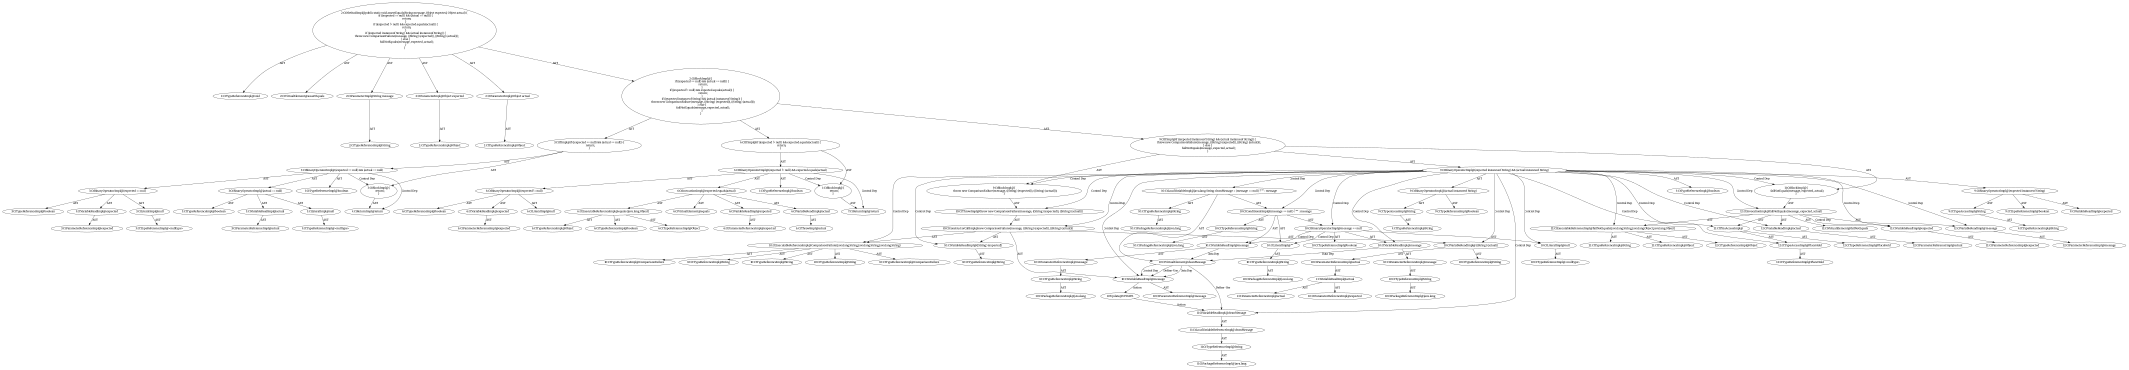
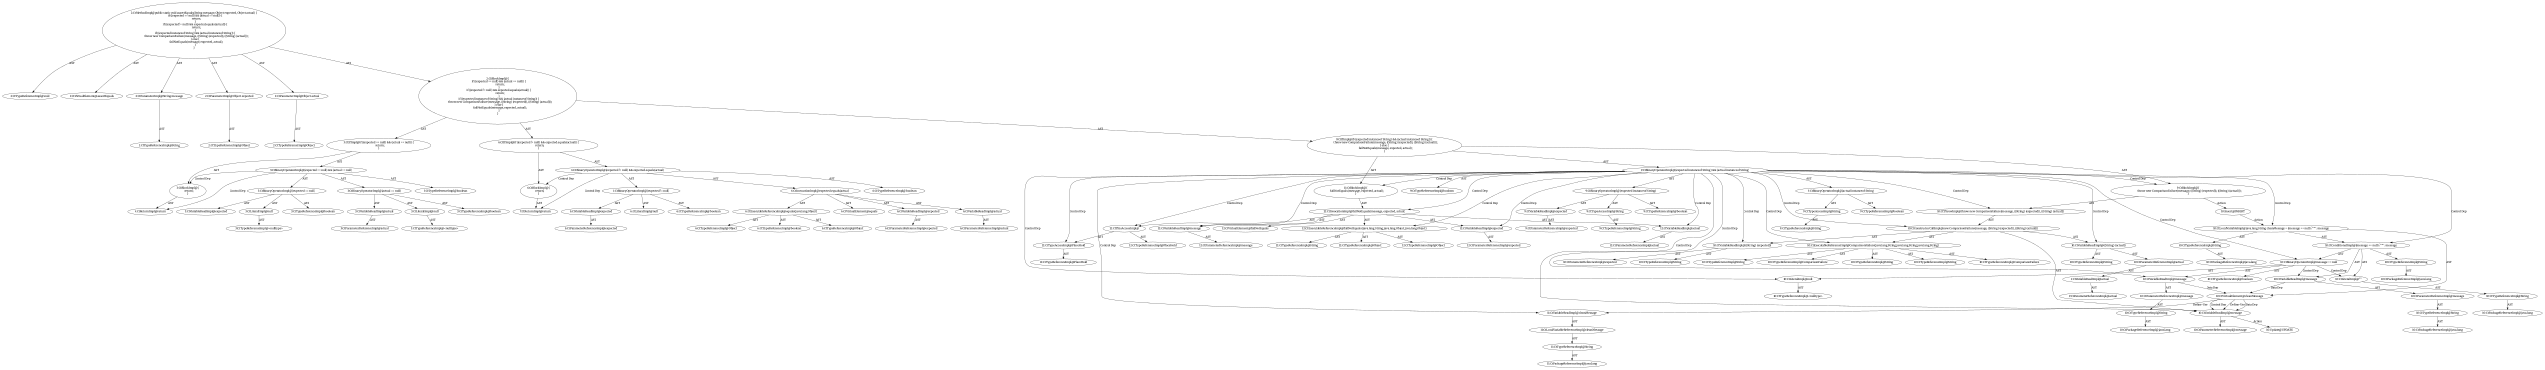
  digraph {
    fontname=Merriweather
    node [fontname=Merriweather shape=ellipse]
    edge [fontname=Merriweather]
    n1 [label="2:CtTypeReferenceImpl@void"]
    n2 [label="2:CtVirtualElement@assertEquals"]
    n3 [label="2:CtParameterImpl@String message"]
    n4 [label="2:CtTypeReferenceImpl@String"]
    n5 [label="2:CtParameterImpl@Object expected"]
    n6 [label="2:CtTypeReferenceImpl@Object"]
    n7 [label="2:CtParameterImpl@Object actual"]
    n8 [label="2:CtTypeReferenceImpl@Object"]
    n9 [label="3:CtVariableReadImpl@expected"]
-   n10 [label="3:CtParameterReferenceImpl@expected"]
    n11 [label="3:CtLiteralImpl@null"]
    n12 [label="3:CtTypeReferenceImpl@<nulltype>"]
    n13 [label="3:CtBinaryOperatorImpl@(expected == null)"]
    n14 [label="3:CtTypeReferenceImpl@boolean"]
    n15 [label="3:CtVariableReadImpl@actual"]
    n16 [label="3:CtParameterReferenceImpl@actual"]
    n17 [label="3:CtLiteralImpl@null"]
    n18 [label="3:CtTypeReferenceImpl@<nulltype>"]
    n19 [label="3:CtBinaryOperatorImpl@(actual == null)"]
    n20 [label="3:CtTypeReferenceImpl@boolean"]
    n21 [label="3:CtBinaryOperatorImpl@(expected == null) && (actual == null)"]
    n22 [label="3:CtTypeReferenceImpl@boolean"]
    n23 [label="4:CtReturnImpl@return"]
    n24 [label="3:CtBlockImpl@\{\n    return;\n\}"]
    n25 [label="3:CtIfImpl@if ((expected == null) && (actual == null)) \{\n    return;\n\}"]
    n26 [label="6:CtVariableReadImpl@expected"]
    n27 [label="6:CtParameterReferenceImpl@expected"]
    n28 [label="6:CtLiteralImpl@null"]
    n29 [label="6:CtBinaryOperatorImpl@(expected != null)"]
    n30 [label="6:CtTypeReferenceImpl@boolean"]
    n31 [label="6:CtExecutableReferenceImpl@equals(java.lang.Object)"]
    n32 [label="6:CtTypeReferenceImpl@Object"]
    n33 [label="6:CtTypeReferenceImpl@boolean"]
    n34 [label="6:CtTypeReferenceImpl@Object"]
    n35 [label="6:CtVirtualElement@equals"]
    n36 [label="6:CtVariableReadImpl@expected"]
    n37 [label="6:CtParameterReferenceImpl@expected"]
    n38 [label="6:CtVariableReadImpl@actual"]
-   n39 [label="6:CtThrowImpl@actual"]
+   n39 [label="6:CtParameterReferenceImpl@actual"]
    n40 [label="6:CtInvocationImpl@expected.equals(actual)"]
    n41 [label="6:CtBinaryOperatorImpl@(expected != null) && expected.equals(actual)"]
    n42 [label="6:CtTypeReferenceImpl@boolean"]
    n43 [label="7:CtReturnImpl@return"]
    n44 [label="6:CtBlockImpl@\{\n    return;\n\}"]
    n45 [label="6:CtIfImpl@if ((expected != null) && expected.equals(actual)) \{\n    return;\n\}"]
    n46 [label="9:CtVariableReadImpl@expected"]
+   n47 [label="9:CtParameterReferenceImpl@expected"]
    n48 [label="9:CtTypeAccessImpl@String"]
    n49 [label="9:CtTypeReferenceImpl@String"]
    n50 [label="9:CtBinaryOperatorImpl@(expected instanceof String)"]
    n51 [label="9:CtTypeReferenceImpl@boolean"]
    n52 [label="9:CtVariableReadImpl@actual"]
    n53 [label="9:CtParameterReferenceImpl@actual"]
    n54 [label="9:CtTypeAccessImpl@String"]
    n55 [label="9:CtTypeReferenceImpl@String"]
    n56 [label="9:CtBinaryOperatorImpl@(actual instanceof String)"]
    n57 [label="9:CtTypeReferenceImpl@boolean"]
    n58 [label="9:CtBinaryOperatorImpl@(expected instanceof String) && (actual instanceof String)"]
    n59 [label="9:CtTypeReferenceImpl@boolean"]
    n60 [label="10:CtExecutableReferenceImpl@ComparisonFailure(java.lang.String,java.lang.String,java.lang.String)"]
    n61 [label="10:CtVariableReadImpl@message"]
    n62 [label="10:CtVariableReadImpl@((String) (expected))"]
    n63 [label="10:CtVariableReadImpl@((String) (actual))"]
    n64 [label="10:CtConstructorCallImpl@new ComparisonFailure(message, ((String) (expected)), ((String) (actual)))"]
    n65 [label="10:CtThrowImpl@throw new ComparisonFailure(message, ((String) (expected)), ((String) (actual)))"]
    n66 [label="9:CtBlockImpl@\{\n    throw new ComparisonFailure(message, ((String) (expected)), ((String) (actual)));\n\}"]
    n67 [label="12:CtExecutableReferenceImpl@failNotEquals(java.lang.String,java.lang.Object,java.lang.Object)"]
    n68 [label="12:CtTypeAccessImpl@PlaceHold"]
    n69 [label="12:CtThisAccessImpl@"]
    n70 [label="12:CtVariableReadImpl@message"]
    n71 [label="12:CtVariableReadImpl@expected"]
    n72 [label="12:CtVariableReadImpl@actual"]
    n73 [label="12:CtInvocationImpl@failNotEquals(message, expected, actual)"]
    n74 [label="11:CtBlockImpl@\{\n    failNotEquals(message, expected, actual);\n\}"]
    n75 [label="11:CtVariableReadImpl@cleanMessage"]
    n76 [label="10:CtVariableReadImpl@message"]
    n77 [label="10:CtLiteralImpl@null"]
    n78 [label="10:CtBinaryOperatorImpl@message == null"]
    n79 [label="10:CtConditionalImpl@(message == null) ? \"\" : message"]
    n80 [label="10:CtLocalVariableImpl@java.lang.String cleanMessage = (message == null) ? \"\" : message"]
    n81 [label="10:CtTypeReferenceImpl@ComparisonFailure"]
    n82 [label="10:CtTypeReferenceImpl@ComparisonFailure"]
    n83 [label="10:CtTypeReferenceImpl@String"]
    n84 [label="10:CtTypeReferenceImpl@String"]
    n85 [label="10:CtTypeReferenceImpl@String"]
    n86 [label="10:CtParameterReferenceImpl@message"]
    n87 [label="10:Update@UPDATE"]
    n88 [label="10:CtTypeReferenceImpl@String"]
    n89 [label="10:CtParameterReferenceImpl@expected"]
    n90 [label="10:CtTypeReferenceImpl@String"]
    n91 [label="10:CtParameterReferenceImpl@actual"]
+   n92 [label="10:Insert@INSERT"]
    n93 [label="12:CtTypeReferenceImpl@String"]
    n94 [label="12:CtTypeReferenceImpl@Object"]
    n95 [label="12:CtTypeReferenceImpl@Object"]
    n96 [label="12:CtTypeReferenceImpl@PlaceHold"]
    n97 [label="12:CtTypeReferenceImpl@PlaceHold"]
    n98 [label="12:CtParameterReferenceImpl@message"]
    n99 [label="12:CtParameterReferenceImpl@expected"]
    n100 [label="12:CtParameterReferenceImpl@actual"]
    n101 [label="12:CtVirtualElement@failNotEquals"]
    n102 [label="11:CtLocalVariableReferenceImpl@cleanMessage"]
    n103 [label="10:CtParameterReferenceImpl@message"]
    n104 [label="10:CtVirtualElement@cleanMessage"]
    n105 [label="10:CtTypeReferenceImpl@<nulltype>"]
    n106 [label="10:CtTypeReferenceImpl@boolean"]
    n107 [label="10:CtLiteralImpl@\"\""]
    n108 [label="10:CtVariableReadImpl@message"]
    n109 [label="10:CtTypeReferenceImpl@String"]
    n110 [label="10:CtTypeReferenceImpl@String"]
    n111 [label="9:CtIfImpl@if ((expected instanceof String) && (actual instanceof String)) \{\n    throw new ComparisonFailure(message, ((String) (expected)), ((String) (actual)));\n\} else \{\n    failNotEquals(message, expected, actual);\n\}"]
    n112 [label="2:CtBlockImpl@\{\n    if ((expected == null) && (actual == null)) \{\n        return;\n    \}\n    if ((expected != null) && expected.equals(actual)) \{\n        return;\n    \}\n    if ((expected instanceof String) && (actual instanceof String)) \{\n        throw new ComparisonFailure(message, ((String) (expected)), ((String) (actual)));\n    \} else \{\n        failNotEquals(message, expected, actual);\n    \}\n\}"]
    n113 [label="2:CtMethodImpl@public static void assertEquals(String message, Object expected, Object actual) \{\n    if ((expected == null) && (actual == null)) \{\n        return;\n    \}\n    if ((expected != null) && expected.equals(actual)) \{\n        return;\n    \}\n    if ((expected instanceof String) && (actual instanceof String)) \{\n        throw new ComparisonFailure(message, ((String) (expected)), ((String) (actual)));\n    \} else \{\n        failNotEquals(message, expected, actual);\n    \}\n\}"]
    n114 [label="11:CtPackageReferenceImpl@java.lang"]
    n115 [label="11:CtTypeReferenceImpl@String"]
    n116 [label="10:CtPackageReferenceImpl@java.lang"]
    n117 [label="10:CtPackageReferenceImpl@java.lang"]
    n118 [label="10:CtPackageReferenceImpl@java.lang"]
    n119 [label="10:CtTypeReferenceImpl@String"]
    n120 [label="10:CtTypeReferenceImpl@String"]
    n121 [label="10:CtParameterReferenceImpl@message"]
    n122 [label="10:CtPackageReferenceImpl@java.lang"]
    n123 [label="10:CtPackageReferenceImpl@java.lang"]
    n124 [label="10:CtTypeReferenceImpl@String"]
    n3 -> n4 [label=AST]
    n5 -> n6 [label=AST]
    n7 -> n8 [label=AST]
-   n9 -> n10 [label=AST]
    n11 -> n12 [label=AST]
    n13 -> n9 [label=AST]
    n13 -> n11 [label=AST]
    n13 -> n14 [label=AST]
    n15 -> n16 [label=AST]
    n17 -> n18 [label=AST]
    n19 -> n15 [label=AST]
    n19 -> n17 [label=AST]
    n19 -> n20 [label=AST]
    n21 -> n13 [label=AST]
    n21 -> n19 [label=AST]
    n21 -> n22 [label=AST]
    n21 -> n23 [label="Control Dep"]
    n21 -> n24 [label="Control Dep"]
    n24 -> n23 [label=AST]
    n25 -> n21 [label=AST]
    n25 -> n24 [label=AST]
    n26 -> n27 [label=AST]
    n29 -> n26 [label=AST]
    n29 -> n28 [label=AST]
    n29 -> n30 [label=AST]
    n31 -> n32 [label=AST]
    n31 -> n33 [label=AST]
    n31 -> n34 [label=AST]
    n36 -> n37 [label=AST]
    n38 -> n39 [label=AST]
    n40 -> n31 [label=AST]
    n40 -> n35 [label=AST]
    n40 -> n36 [label=AST]
    n40 -> n38 [label=AST]
    n41 -> n29 [label=AST]
    n41 -> n40 [label=AST]
    n41 -> n42 [label=AST]
    n41 -> n43 [label="Control Dep"]
    n41 -> n44 [label="Control Dep"]
    n44 -> n43 [label=AST]
    n45 -> n41 [label=AST]
    n45 -> n44 [label=AST]
+   n46 -> n47 [label=AST]
    n48 -> n49 [label=AST]
    n50 -> n46 [label=AST]
    n50 -> n48 [label=AST]
    n50 -> n51 [label=AST]
    n52 -> n53 [label=AST]
    n54 -> n55 [label=AST]
    n56 -> n54 [label=AST]
    n56 -> n57 [label=AST]
    n58 -> n50 [label=AST]
    n58 -> n56 [label=AST]
    n58 -> n59 [label=AST]
    n58 -> n60 [label="Control Dep"]
    n58 -> n61 [label="Control Dep"]
    n58 -> n62 [label="Control Dep"]
    n58 -> n63 [label="Control Dep"]
    n58 -> n64 [label="Control Dep"]
    n58 -> n65 [label="Control Dep"]
    n58 -> n66 [label="Control Dep"]
    n58 -> n67 [label="Control Dep"]
    n58 -> n68 [label="Control Dep"]
    n58 -> n69 [label="Control Dep"]
    n58 -> n70 [label="Control Dep"]
    n58 -> n71 [label="Control Dep"]
    n58 -> n72 [label="Control Dep"]
    n58 -> n73 [label="Control Dep"]
    n58 -> n74 [label="Control Dep"]
    n58 -> n75 [label="Control Dep"]
    n58 -> n76 [label="Control Dep"]
    n58 -> n77 [label="Control Dep"]
    n58 -> n78 [label="Control Dep"]
    n58 -> n79 [label="Control Dep"]
    n58 -> n80 [label="Control Dep"]
    n60 -> n81 [label=AST]
    n60 -> n82 [label=AST]
    n60 -> n83 [label=AST]
    n60 -> n84 [label=AST]
    n60 -> n85 [label=AST]
    n61 -> n86 [label=AST]
    n61 -> n87 [label=Action]
    n62 -> n88 [label=AST]
-   n52 -> n89 [label=AST]
+   n62 -> n89 [label=AST]
    n63 -> n90 [label=AST]
    n63 -> n91 [label=AST]
    n64 -> n60 [label=AST]
    n64 -> n61 [label=AST]
    n64 -> n62 [label=AST]
    n64 -> n63 [label=AST]
    n65 -> n64 [label=AST]
    n66 -> n65 [label=AST]
+   n66 -> n92 [label=Action]
    n67 -> n93 [label=AST]
    n67 -> n94 [label=AST]
    n67 -> n95 [label=AST]
    n68 -> n96 [label=AST]
    n69 -> n68 [label=AST]
    n69 -> n97 [label=AST]
    n70 -> n98 [label=AST]
    n71 -> n99 [label=AST]
    n72 -> n100 [label=AST]
    n73 -> n67 [label=AST]
    n73 -> n69 [label=AST]
    n73 -> n70 [label=AST]
-   n73 -> n71 [label="Control Dep"]
+   n73 -> n71 [label=AST]
    n73 -> n72 [label=AST]
    n73 -> n101 [label=AST]
    n74 -> n73 [label=AST]
    n75 -> n102 [label=AST]
    n76 -> n103 [label=AST]
    n76 -> n104 [label="Data Dep"]
    n77 -> n105 [label=AST]
    n78 -> n76 [label=AST]
    n78 -> n77 [label=AST]
    n78 -> n106 [label=AST]
    n78 -> n107 [label="Control Dep"]
    n78 -> n108 [label="Control Dep"]
    n79 -> n78 [label=AST]
    n79 -> n107 [label=AST]
    n79 -> n108 [label=AST]
    n79 -> n109 [label=AST]
    n80 -> n79 [label=AST]
    n80 -> n104 [label=AST]
    n80 -> n110 [label=AST]
-   n87 -> n75 [label=Action]
    n91 -> n52 [label=AST]
+   n92 -> n80 [label=Action]
    n102 -> n115 [label=AST]
    n103 -> n119 [label=AST]
    n104 -> n61 [label="Define-Use"]
    n104 -> n61 [label="Data Dep"]
    n104 -> n61 [label="Control Dep"]
    n104 -> n75 [label="Define-Use"]
    n107 -> n120 [label=AST]
    n108 -> n104 [label="Data Dep"]
    n108 -> n121 [label=AST]
    n109 -> n117 [label=AST]
    n110 -> n116 [label=AST]
    n111 -> n58 [label=AST]
    n111 -> n66 [label=AST]
    n111 -> n74 [label=AST]
    n112 -> n25 [label=AST]
    n112 -> n45 [label=AST]
    n112 -> n111 [label=AST]
    n113 -> n1 [label=AST]
    n113 -> n2 [label=AST]
    n113 -> n3 [label=AST]
    n113 -> n5 [label=AST]
    n113 -> n7 [label=AST]
    n113 -> n112 [label=AST]
    n115 -> n114 [label=AST]
    n119 -> n118 [label=AST]
    n120 -> n122 [label=AST]
    n121 -> n124 [label=AST]
    n124 -> n123 [label=AST]
  }
